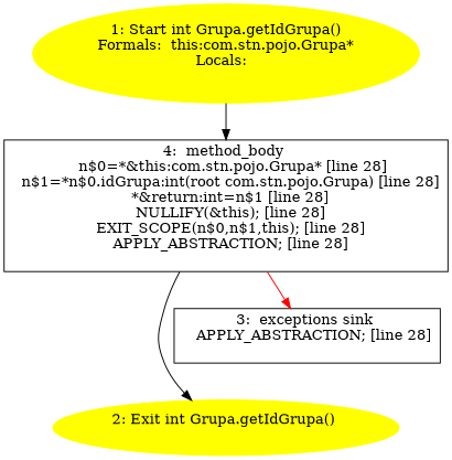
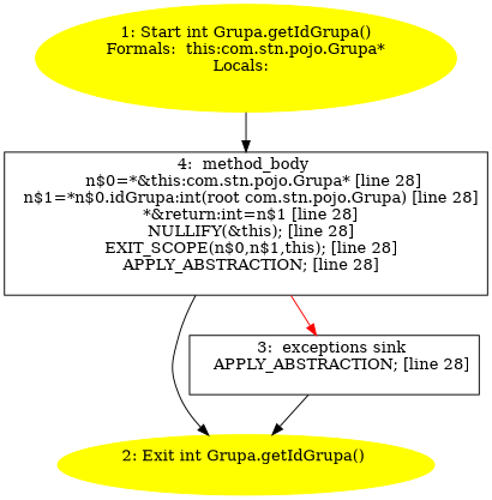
  digraph {
    n1 [color=yellow label="1: Start int Grupa.getIdGrupa()\nFormals:  this:com.stn.pojo.Grupa*\nLocals:  \n  " style=filled]
    n2 [label="4:  method_body \n   n$0=*&this:com.stn.pojo.Grupa* [line 28]\n  n$1=*n$0.idGrupa:int(root com.stn.pojo.Grupa) [line 28]\n  *&return:int=n$1 [line 28]\n  NULLIFY(&this); [line 28]\n  EXIT_SCOPE(n$0,n$1,this); [line 28]\n  APPLY_ABSTRACTION; [line 28]\n " shape=box]
    n3 [color=yellow label="2: Exit int Grupa.getIdGrupa() \n  " style=filled]
    n4 [label="3:  exceptions sink \n   APPLY_ABSTRACTION; [line 28]\n " shape=box]
    n1 -> n2
    n2 -> n3
    n2 -> n4 [color=red]
+   n4 -> n3
  }
